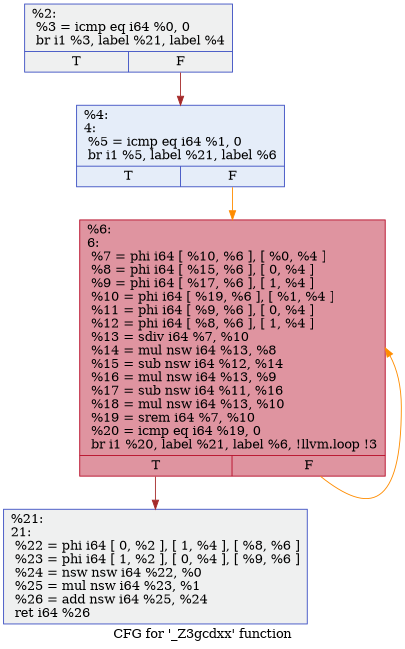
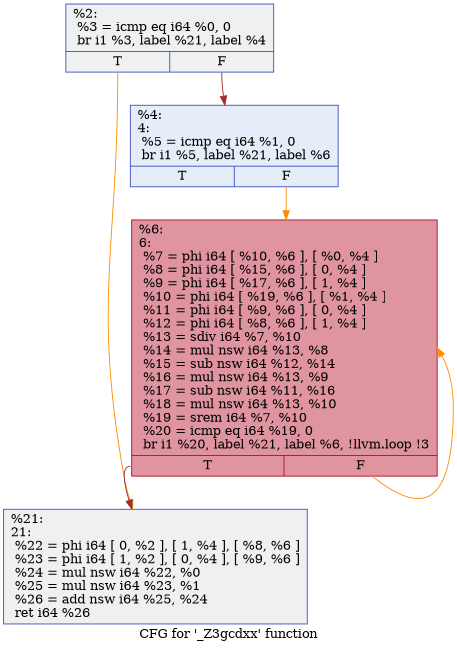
  digraph {
    fontname="DejaVu Serif"
    label="CFG for '_Z3gcdxx' function"
    node [color="#3d50c3ff" fillcolor="#dbdcde70" fontname="DejaVu Serif" shape=record style=filled]
    edge [color=darkorange fontname="DejaVu Serif" tailport=s1]
    n1 [label="{%2:\l  %3 = icmp eq i64 %0, 0\l  br i1 %3, label %21, label %4\l|{<s0>T|<s1>F}}"]
-   n2 [label="{%21:\l21:                                               \l  %22 = phi i64 [ 0, %2 ], [ 1, %4 ], [ %8, %6 ]\l  %23 = phi i64 [ 1, %2 ], [ 0, %4 ], [ %9, %6 ]\l  %24 = nsw nsw i64 %22, %0\l  %25 = mul nsw i64 %23, %1\l  %26 = add nsw i64 %25, %24\l  ret i64 %26\l}"]
+   n2 [label="{%21:\l21:                                               \l  %22 = phi i64 [ 0, %2 ], [ 1, %4 ], [ %8, %6 ]\l  %23 = phi i64 [ 1, %2 ], [ 0, %4 ], [ %9, %6 ]\l  %24 = mul nsw i64 %22, %0\l  %25 = mul nsw i64 %23, %1\l  %26 = add nsw i64 %25, %24\l  ret i64 %26\l}"]
    n3 [fillcolor="#c5d6f270" label="{%4:\l4:                                                \l  %5 = icmp eq i64 %1, 0\l  br i1 %5, label %21, label %6\l|{<s0>T|<s1>F}}"]
    n4 [color="#b70d28ff" fillcolor="#b70d2870" label="{%6:\l6:                                                \l  %7 = phi i64 [ %10, %6 ], [ %0, %4 ]\l  %8 = phi i64 [ %15, %6 ], [ 0, %4 ]\l  %9 = phi i64 [ %17, %6 ], [ 1, %4 ]\l  %10 = phi i64 [ %19, %6 ], [ %1, %4 ]\l  %11 = phi i64 [ %9, %6 ], [ 0, %4 ]\l  %12 = phi i64 [ %8, %6 ], [ 1, %4 ]\l  %13 = sdiv i64 %7, %10\l  %14 = mul nsw i64 %13, %8\l  %15 = sub nsw i64 %12, %14\l  %16 = mul nsw i64 %13, %9\l  %17 = sub nsw i64 %11, %16\l  %18 = mul nsw i64 %13, %10\l  %19 = srem i64 %7, %10\l  %20 = icmp eq i64 %19, 0\l  br i1 %20, label %21, label %6, !llvm.loop !3\l|{<s0>T|<s1>F}}"]
+   n1 -> n2 [tailport=s0]
    n1 -> n3 [color=brown]
    n3 -> n4
    n4 -> n2 [color=brown tailport=s0]
    n4 -> n4
  }
